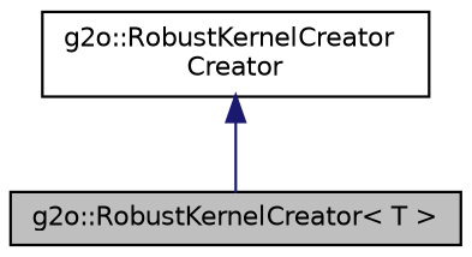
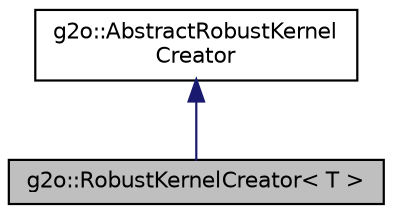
  digraph {
    node [color=black fontname=Helvetica fontsize=10 shape=record style=filled]
    n1 [fillcolor=grey75 fontcolor=black height=0.2 label="g2o::RobustKernelCreator\< T \>" width=0.4]
-   n2 [fillcolor=white height=0.2 label="g2o::RobustKernelCreator\lCreator" width=0.4]
+   n2 [fillcolor=white height=0.2 label="g2o::AbstractRobustKernel\lCreator" width=0.4]
    n2 -> n1 [color=midnightblue dir=back fontname=Helvetica fontsize=10 labelfontname=Helvetica labelfontsize=10 style=solid]
  }
